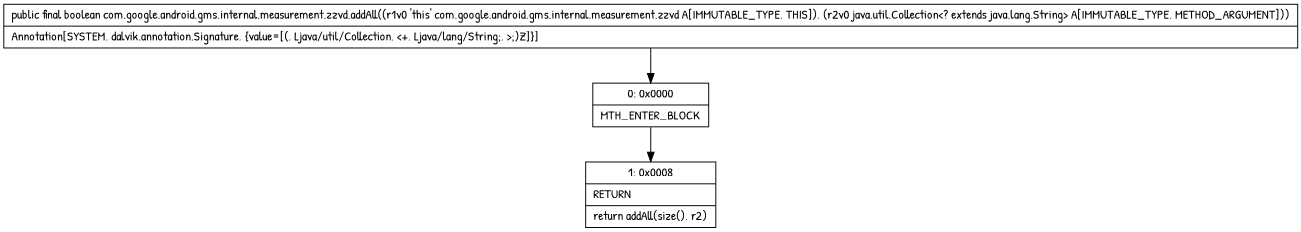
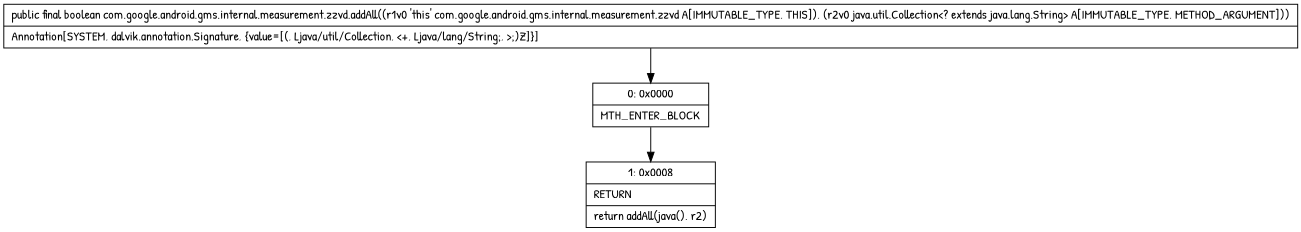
  digraph {
    fontname="Patrick Hand"
    node [shape=record fontname="Patrick Hand"]
    edge [fontname="Patrick Hand"]
    n1 [label="{0\:\ 0x0000|MTH_ENTER_BLOCK\l}"]
-   n2 [label="{1\:\ 0x0008|RETURN\l|return addAll(size(), r2)\l}"]
+   n2 [label="{1\:\ 0x0008|RETURN\l|return addAll(java(), r2)\l}"]
    n3 [label="{public final boolean com.google.android.gms.internal.measurement.zzvd.addAll((r1v0 'this' com.google.android.gms.internal.measurement.zzvd A[IMMUTABLE_TYPE, THIS]), (r2v0 java.util.Collection\<? extends java.lang.String\> A[IMMUTABLE_TYPE, METHOD_ARGUMENT]))  | Annotation[SYSTEM, dalvik.annotation.Signature, \{value=[(, Ljava\/util\/Collection, \<+, Ljava\/lang\/String;, \>;)Z]\}]\l}"]
    n1 -> n2
    n3 -> n1
  }
